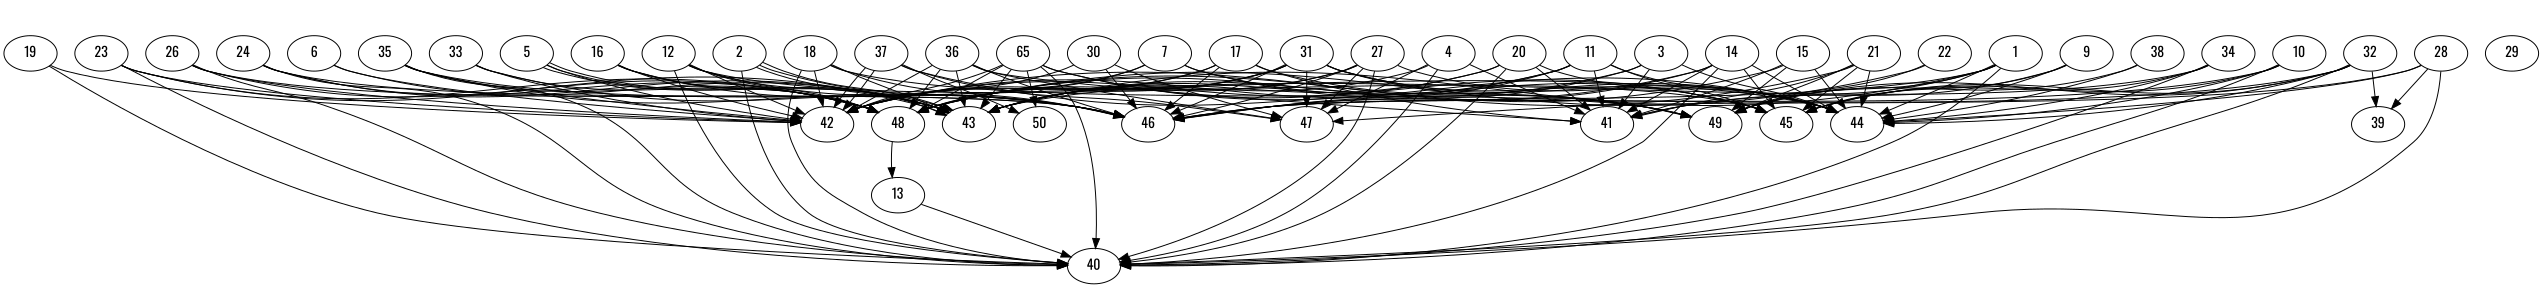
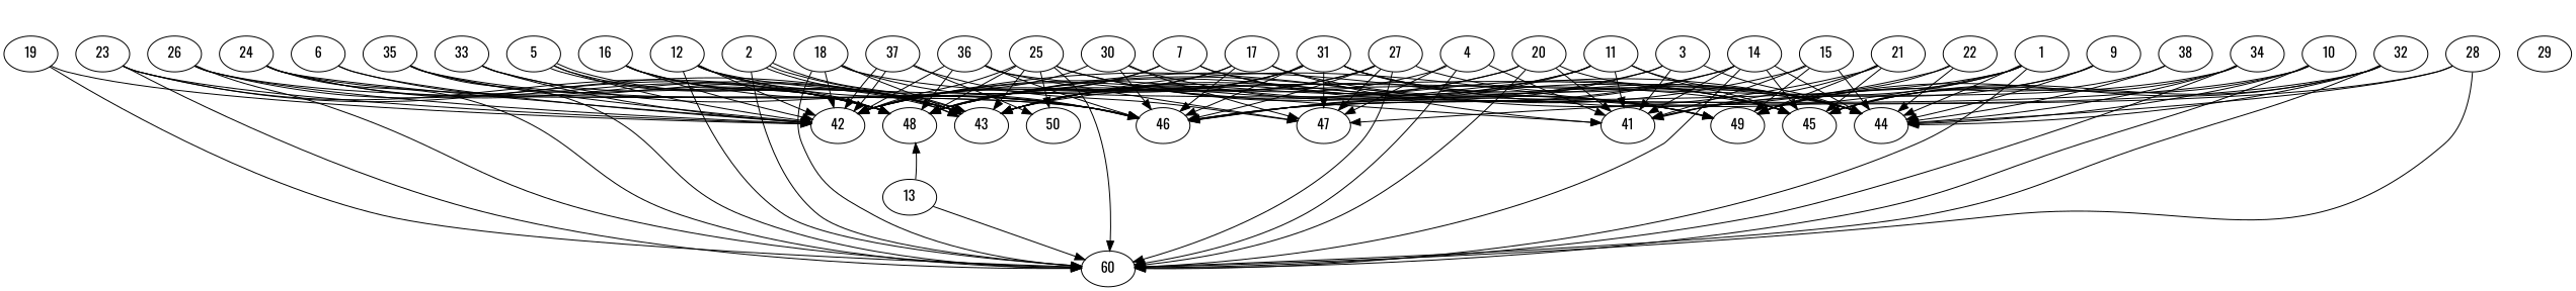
  digraph {
    fontname=Oswald
    node [alpha=0.19 fontname=Oswald]
    edge [fontname=Oswald]
    1 [alpha=0.03 expect_size=2272567753630491648]
-   40 [expect_size=6799808700132360192000]
+   40 [expect_size=6799808700132360192000 label=60]
    41 [alpha=0.14 expect_size=140032949893428800]
    43 [alpha=0.17 expect_size=3245637813047892480]
    44 [alpha=0.00 expect_size=785553108318234368]
    46 [alpha=0.15 expect_size=106338874622896176]
    49 [alpha=0.15 expect_size=8755216606963451904]
    2 [alpha=0.03 expect_size=436729814431301632000]
    3 [alpha=0.15 expect_size=468929180761900187648]
    4 [alpha=0.13 expect_size=8910809446934318]
    47 [alpha=0.05 expect_size=2534075181290035200]
    5 [alpha=0.04 expect_size=3163613927371538944]
    42 [alpha=0.13 expect_size=14788830938611278938112]
    48 [expect_size=89468140829617946624]
    6 [alpha=0.17 expect_size=92775960612438016000]
    7 [alpha=0.10 expect_size=11941578127556086]
    45 [alpha=0.02 expect_size=614419411272466432000]
    9 [expect_size=160890970241774304]
    10 [expect_size=9000867551989735620608]
    11 [alpha=0.03 expect_size=9107604349714328]
    12 [alpha=0.05 expect_size=3419701698298732609536]
    13 [alpha=0.11 expect_size=2448150334613121536]
    14 [expect_size=4330315364843177472]
    15 [alpha=0.01 expect_size=156656006257414720]
    16 [alpha=0.03 expect_size=48149914466215392]
    17 [alpha=0.07 expect_size=114053477915810560]
    18 [expect_size=13347305737284770332672]
    19 [alpha=0.10 expect_size=283141335739695232]
    20 [alpha=0.13 expect_size=396883809239360864256]
    21 [alpha=0.04 expect_size=3255271209536847872000]
    22 [alpha=0.08 expect_size=6386655135286295527424]
    23 [alpha=0.16 expect_size=2056909781078671616]
    24 [expect_size=23904723191653024]
-   25 [alpha=0.05 expect_size=569043830667143872 label=65]
+   25 [alpha=0.05 expect_size=569043830667143872]
    50 [alpha=0.16 expect_size=1933420635185871847424]
    26 [alpha=0.07 expect_size=1484791877084968704]
    27 [alpha=0.14 expect_size=1866799765269069056]
    28 [alpha=0.15 expect_size=926785532203349573632]
-   39 [alpha=0.06 expect_size=3997938733993628160]
    29 [alpha=0.08 expect_size=4980574590511483904]
    30 [alpha=0.09 expect_size=69133680887224888]
    31 [alpha=0.01 expect_size=2798524863252457472]
    32 [alpha=0.20 expect_size=37261979088787128]
    33 [alpha=0.13 expect_size=675791188129469568]
    34 [alpha=0.06 expect_size=90978862681298560]
    35 [alpha=0.00 expect_size=8842495104398848425984]
    36 [alpha=0.04 expect_size=27653227169570776]
    37 [alpha=0.16 expect_size=150372185634328896]
    38 [alpha=0.12 expect_size=5745890304045829120]
    1 -> 40
    1 -> 41
    1 -> 43
    1 -> 44
    1 -> 46
    1 -> 49
    2 -> 40
    2 -> 43
    2 -> 43
    2 -> 46
    3 -> 41
    3 -> 43
    3 -> 44
    3 -> 46
    4 -> 40
    4 -> 41
    4 -> 43
    4 -> 47
    5 -> 43
    5 -> 43
    5 -> 42
    5 -> 48
    6 -> 43
    6 -> 42
    7 -> 49
    7 -> 42
    7 -> 48
    7 -> 45
    9 -> 41
    9 -> 44
    9 -> 45
    10 -> 40
    10 -> 44
    10 -> 46
    10 -> 45
    11 -> 41
    11 -> 43
    11 -> 44
    11 -> 46
    11 -> 42
    11 -> 45
    12 -> 40
    12 -> 43
    12 -> 46
    12 -> 42
    12 -> 48
    12 -> 45
    13 -> 40
-   48 -> 13
+   13 -> 48
    14 -> 40
    14 -> 41
    14 -> 44
    14 -> 46
    14 -> 48
    14 -> 45
    15 -> 41
    15 -> 44
    15 -> 49
    15 -> 48
    16 -> 43
    16 -> 46
    16 -> 42
    16 -> 48
    17 -> 41
    17 -> 44
    17 -> 46
    17 -> 42
    17 -> 48
    18 -> 40
    18 -> 43
    18 -> 46
    18 -> 49
    18 -> 42
    19 -> 40
    19 -> 42
    20 -> 40
    20 -> 41
    20 -> 43
    20 -> 44
    20 -> 42
    21 -> 41
    21 -> 49
    21 -> 42
    21 -> 45
-   21 -> 44
+   22 -> 44
    22 -> 49
    22 -> 48
    23 -> 40
    23 -> 43
    23 -> 42
    23 -> 48
    24 -> 40
    24 -> 43
    24 -> 46
+   24 -> 42
    24 -> 48
    25 -> 40
    25 -> 43
    25 -> 44
    25 -> 42
    25 -> 48
    25 -> 45
    25 -> 50
    26 -> 40
    26 -> 46
    26 -> 42
    26 -> 48
    27 -> 40
    27 -> 43
    27 -> 44
    27 -> 46
    27 -> 47
    27 -> 48
    28 -> 40
    28 -> 44
    28 -> 47
-   28 -> 39
    30 -> 46
    30 -> 47
    30 -> 42
    31 -> 43
    31 -> 44
    31 -> 46
    31 -> 49
    31 -> 47
    31 -> 42
    31 -> 48
    31 -> 45
    32 -> 40
    32 -> 44
    32 -> 46
    32 -> 49
    32 -> 45
-   32 -> 39
    33 -> 46
    33 -> 42
    33 -> 48
    34 -> 40
    34 -> 43
    34 -> 44
    34 -> 45
    35 -> 40
    35 -> 44
-   35 -> 46
    35 -> 42
    35 -> 48
    36 -> 41
-   36 -> 43
    36 -> 46
    36 -> 47
    36 -> 42
    36 -> 48
-   37 -> 49
+   30 -> 49
    37 -> 47
    37 -> 42
    37 -> 42
    37 -> 50
    38 -> 44
    38 -> 49
  }
